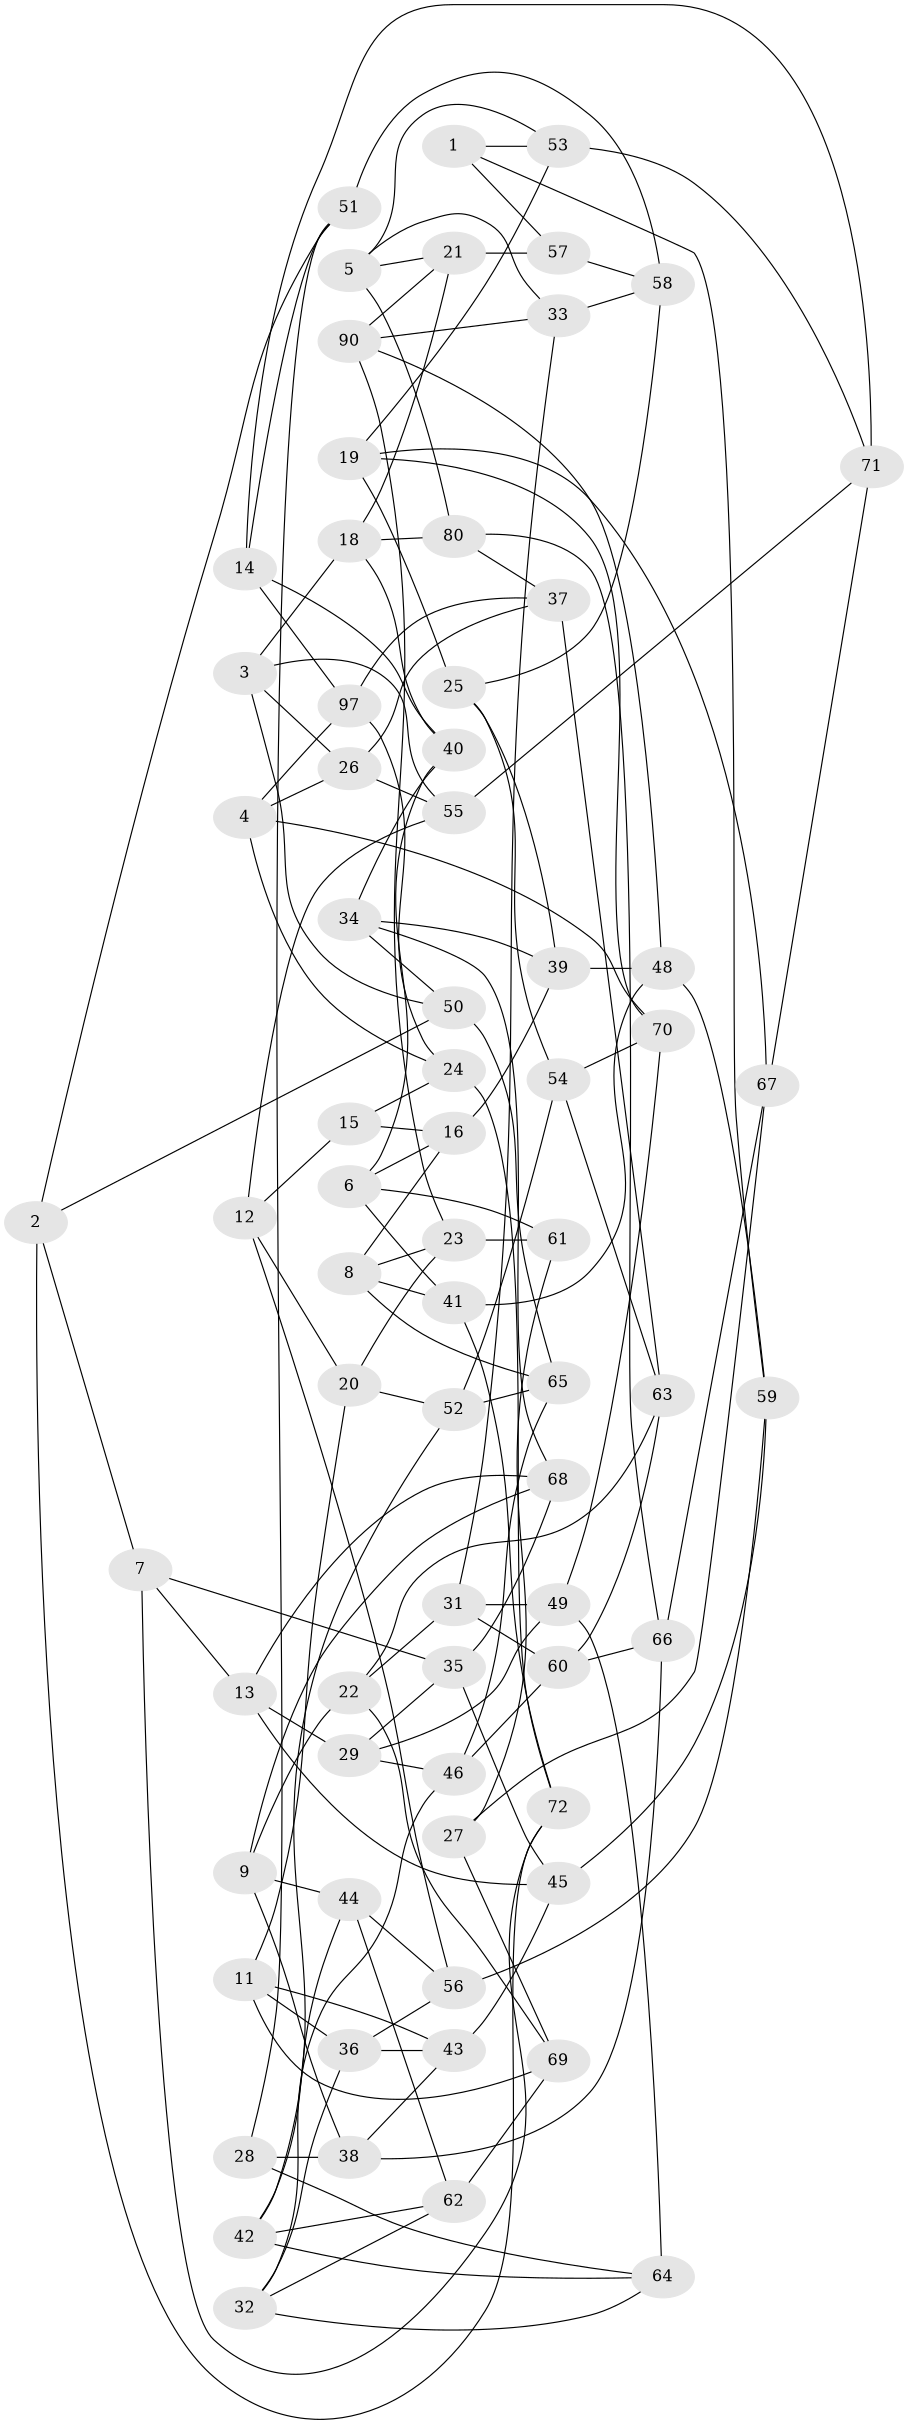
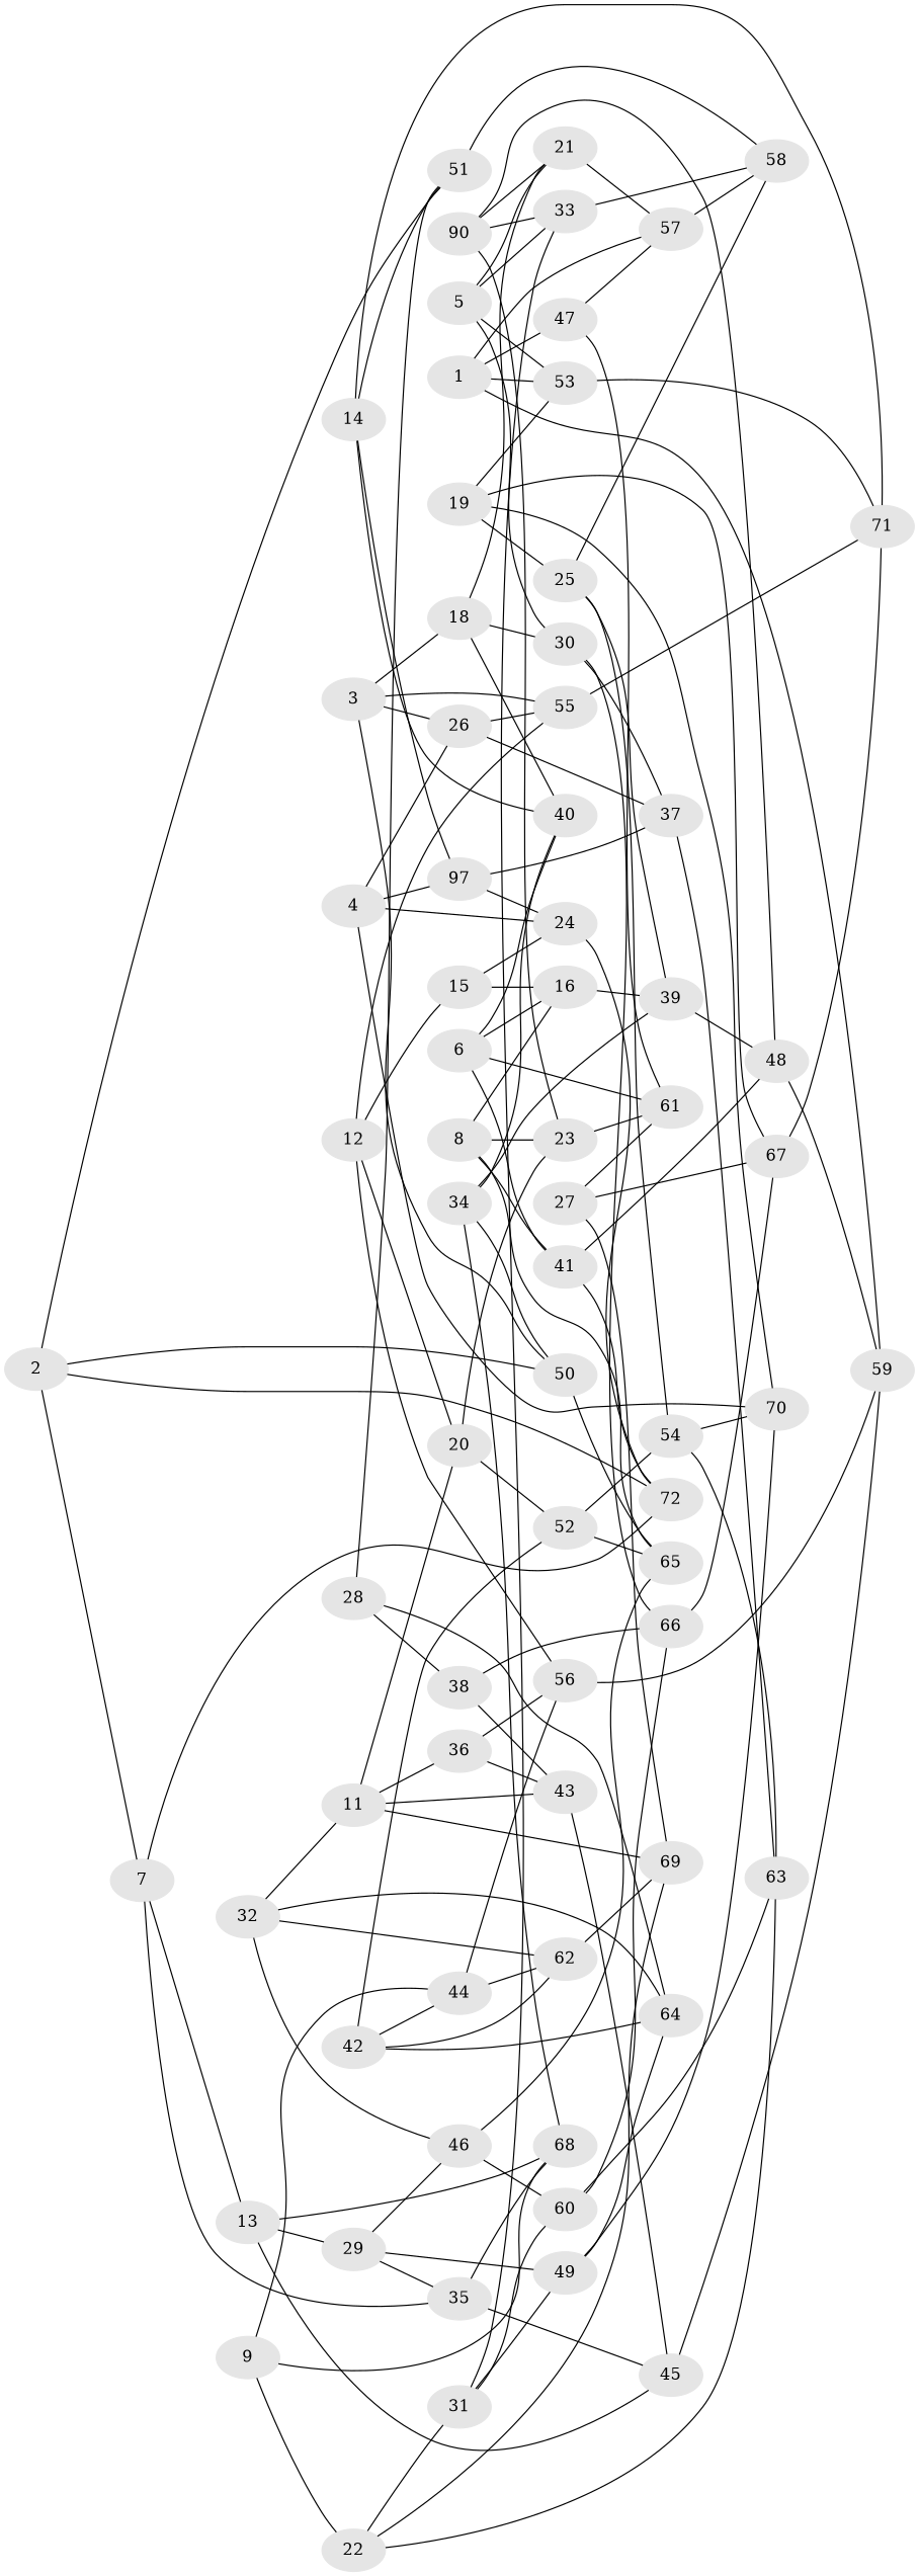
  graph {
    rankdir=LR
    node [color=gray90 style=filled]
    1
+   47
    53
    57
    59
    61
    71
    58
    2
    7
    50
    51
    72
    13
    35
    65
    3
    18
    26
    55
    21
-   30 [label=80]
+   30
    40
    37
    4
    n26 [label=97]
    24
    70
    5
    33
    66
    6
    16
    41
    39
    48
    68
    29
    45
    8
    23
    9
    22
    38
    44
    69
    31
    63
    43
    56
    62
    n52 [label=90]
    11
    20
    36
    52
    12
    15
    46
    49
    14
    28
    64
    19
    25
    67
    54
    60
    27
    32
    34
    42
+   1 -- 47
    1 -- 53
    1 -- 57
    1 -- 59
+   47 -- 57
+   47 -- 61
    53 -- 71
    57 -- 58
    2 -- 7
    2 -- 50
    2 -- 51
    2 -- 72
    7 -- 72
    7 -- 13
    7 -- 35
    50 -- 65
    51 -- 58
    13 -- 68
    13 -- 29
    13 -- 45
    35 -- 68
    35 -- 45
    3 -- 50
    3 -- 18
    3 -- 26
    3 -- 55
    18 -- 21
    18 -- 30
    18 -- 40
    26 -- 55
    26 -- 37
    55 -- 71
    21 -- 57
    30 -- 37
    30 -- 66
    37 -- 63
    4 -- 26
    4 -- n26
    4 -- 24
    4 -- 70
    n26 -- 37
    n26 -- 24
    24 -- 72
    5 -- 53
    5 -- 21
    5 -- 30
    5 -- 33
    33 -- 58
    66 -- 67
    6 -- 61
    6 -- 40
    6 -- 16
    6 -- 41
    16 -- 39
    41 -- 72
    41 -- 48
    39 -- 48
    48 -- 59
    29 -- 35
    29 -- 46
    29 -- 49
    45 -- 59
    8 -- 65
    8 -- 16
    8 -- 41
    8 -- 23
    23 -- 61
    9 -- 68
    9 -- 22
-   9 -- 38
    9 -- 44
    22 -- 69
    22 -- 31
    22 -- 63
    38 -- 66
    38 -- 43
    44 -- 56
    44 -- 62
    31 -- 33
    31 -- 49
    31 -- 60
    43 -- 45
    56 -- 59
    62 -- 69
    n52 -- 21
    n52 -- 33
    n52 -- 48
    n52 -- 23
    11 -- 69
    11 -- 43
    11 -- 20
    11 -- 36
    20 -- 23
    20 -- 52
    36 -- 43
    36 -- 56
    52 -- 65
    52 -- 54
    12 -- 55
    12 -- 56
    12 -- 20
    12 -- 15
    15 -- 24
    15 -- 16
    46 -- 65
    46 -- 60
    49 -- 70
    49 -- 64
    14 -- 71
    14 -- 51
    14 -- 40
    14 -- n26
    28 -- 51
    28 -- 38
    28 -- 64
    19 -- 53
    19 -- 70
    19 -- 25
    19 -- 67
    25 -- 58
    25 -- 39
    25 -- 54
    67 -- 71
    54 -- 70
    54 -- 63
    60 -- 66
    60 -- 63
    27 -- 61
    27 -- 69
    27 -- 67
    32 -- 62
-   32 -- 36
+   32 -- 11
    32 -- 46
    32 -- 64
    34 -- 50
    34 -- 40
    34 -- 39
    34 -- 68
    42 -- 44
    42 -- 62
    42 -- 52
    42 -- 64
  }
